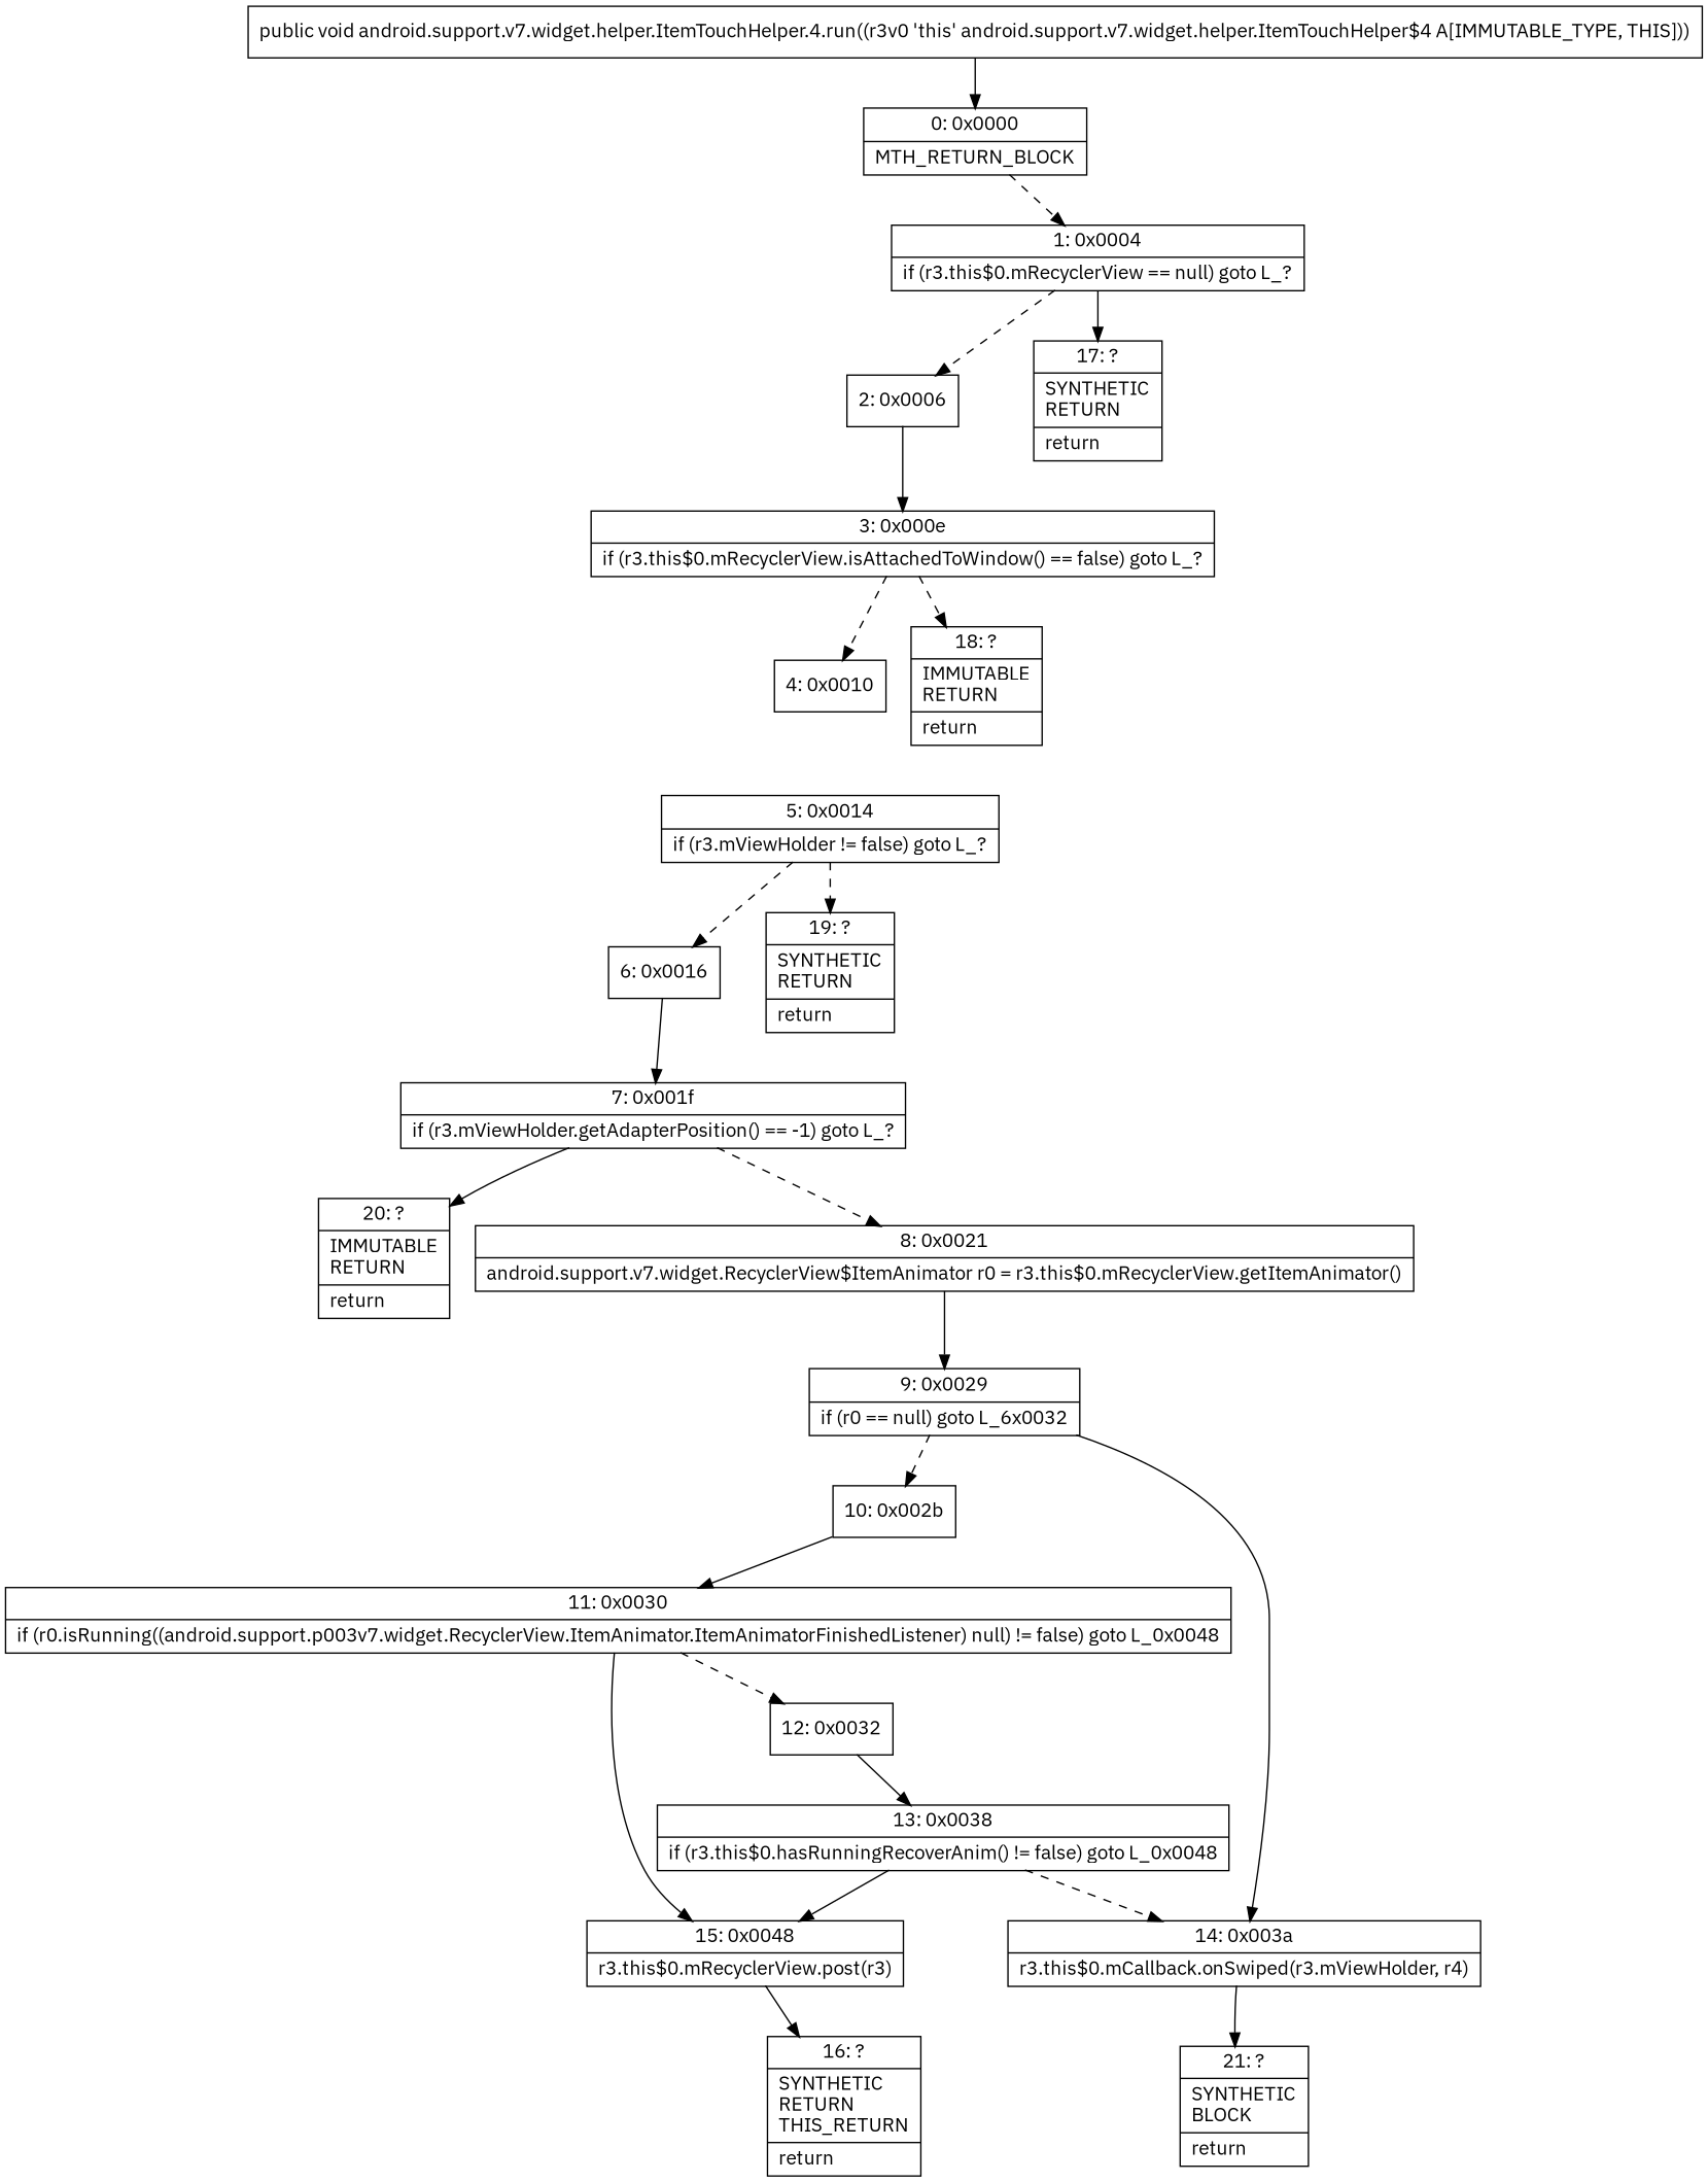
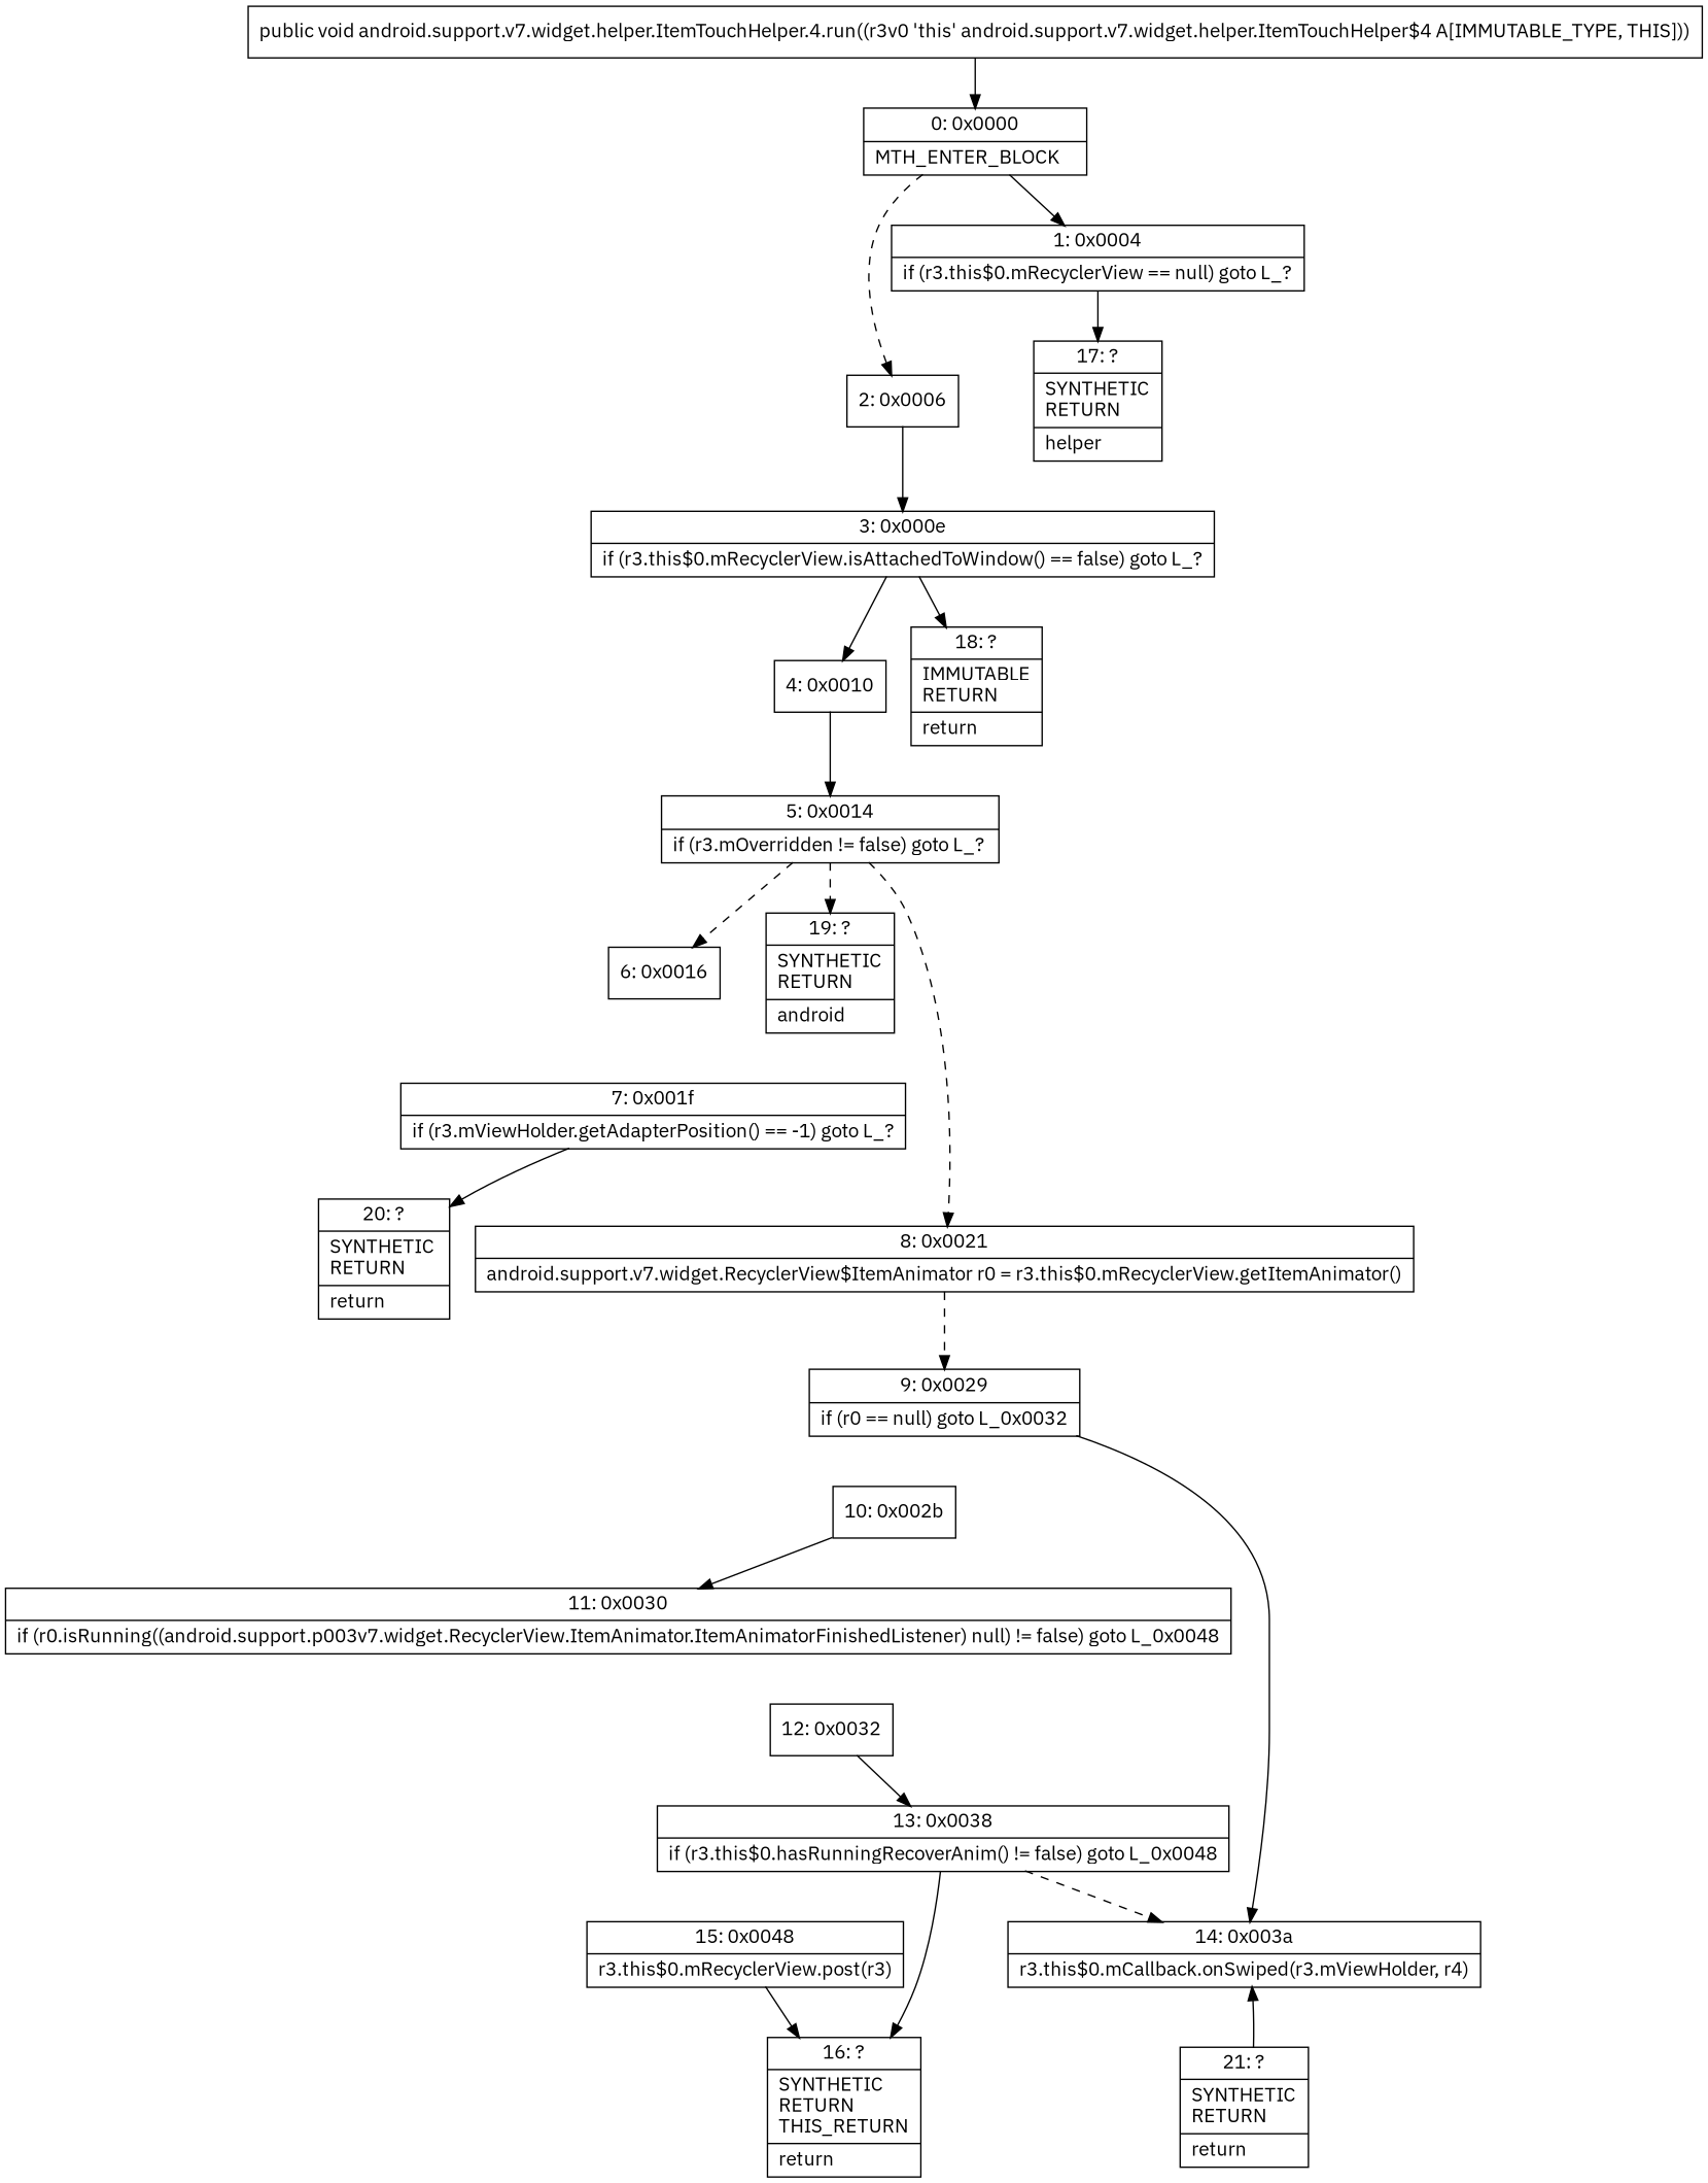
  digraph {
    fontname="IBM Plex Sans"
    node [fontname="IBM Plex Sans" shape=record]
    edge [fontname="IBM Plex Sans"]
-   n1 [label="{0\:\ 0x0000|MTH_RETURN_BLOCK\l}"]
+   n1 [label="{0\:\ 0x0000|MTH_ENTER_BLOCK\l}"]
    n2 [label="{1\:\ 0x0004|if (r3.this$0.mRecyclerView == null) goto L_?\l}"]
    n3 [label="{2\:\ 0x0006}"]
-   n4 [label="{17\:\ ?|SYNTHETIC\lRETURN\l|return\l}"]
+   n4 [label="{17\:\ ?|SYNTHETIC\lRETURN\l|helper\l}"]
    n5 [label="{3\:\ 0x000e|if (r3.this$0.mRecyclerView.isAttachedToWindow() == false) goto L_?\l}"]
    n6 [label="{4\:\ 0x0010}"]
    n7 [label="{18\:\ ?|IMMUTABLE\lRETURN\l|return\l}"]
-   n8 [label="{5\:\ 0x0014|if (r3.mViewHolder != false) goto L_?\l}"]
+   n8 [label="{5\:\ 0x0014|if (r3.mOverridden != false) goto L_?\l}"]
    n9 [label="{6\:\ 0x0016}"]
-   n10 [label="{19\:\ ?|SYNTHETIC\lRETURN\l|return\l}"]
+   n10 [label="{19\:\ ?|SYNTHETIC\lRETURN\l|android\l}"]
    n11 [label="{7\:\ 0x001f|if (r3.mViewHolder.getAdapterPosition() == \-1) goto L_?\l}"]
    n12 [label="{8\:\ 0x0021|android.support.v7.widget.RecyclerView$ItemAnimator r0 = r3.this$0.mRecyclerView.getItemAnimator()\l}"]
-   n13 [label="{20\:\ ?|IMMUTABLE\lRETURN\l|return\l}"]
-   n14 [label="{9\:\ 0x0029|if (r0 == null) goto L_6x0032\l}"]
+   n13 [label="{20\:\ ?|SYNTHETIC\lRETURN\l|return\l}"]
+   n14 [label="{9\:\ 0x0029|if (r0 == null) goto L_0x0032\l}"]
    n15 [label="{10\:\ 0x002b}"]
    n16 [label="{14\:\ 0x003a|r3.this$0.mCallback.onSwiped(r3.mViewHolder, r4)\l}"]
    n17 [label="{11\:\ 0x0030|if (r0.isRunning((android.support.p003v7.widget.RecyclerView.ItemAnimator.ItemAnimatorFinishedListener) null) != false) goto L_0x0048\l}"]
    n18 [label="{12\:\ 0x0032}"]
    n19 [label="{13\:\ 0x0038|if (r3.this$0.hasRunningRecoverAnim() != false) goto L_0x0048\l}"]
    n20 [label="{15\:\ 0x0048|r3.this$0.mRecyclerView.post(r3)\l}"]
    n21 [label="{16\:\ ?|SYNTHETIC\lRETURN\lTHIS_RETURN\l|return\l}"]
-   n22 [label="{21\:\ ?|SYNTHETIC\lBLOCK\l|return\l}"]
+   n22 [label="{21\:\ ?|SYNTHETIC\lRETURN\l|return\l}"]
    n23 [label="{public void android.support.v7.widget.helper.ItemTouchHelper.4.run((r3v0 'this' android.support.v7.widget.helper.ItemTouchHelper$4 A[IMMUTABLE_TYPE, THIS])) }"]
-   n1 -> n2 [style=dashed]
-   n2 -> n3 [style=dashed]
+   n1 -> n2
+   n1 -> n3 [style=dashed]
    n2 -> n4
    n3 -> n5
-   n5 -> n6 [style=dashed]
-   n5 -> n7 [style=dashed]
+   n5 -> n6 [style=solid]
+   n5 -> n7
+   n6 -> n8
    n8 -> n9 [style=dashed]
    n8 -> n10 [style=dashed]
-   n9 -> n11
-   n11 -> n12 [style=dashed]
+   n8 -> n12 [style=dashed]
    n11 -> n13
-   n12 -> n14
-   n14 -> n15 [style=dashed]
+   n12 -> n14 [style=dashed]
    n14 -> n16
    n15 -> n17
-   n16 -> n22
-   n17 -> n18 [style=dashed]
-   n17 -> n20
+   n22 -> n16
    n18 -> n19
    n19 -> n16 [style=dashed]
-   n19 -> n20
+   n19 -> n21
    n20 -> n21
    n23 -> n1
  }
